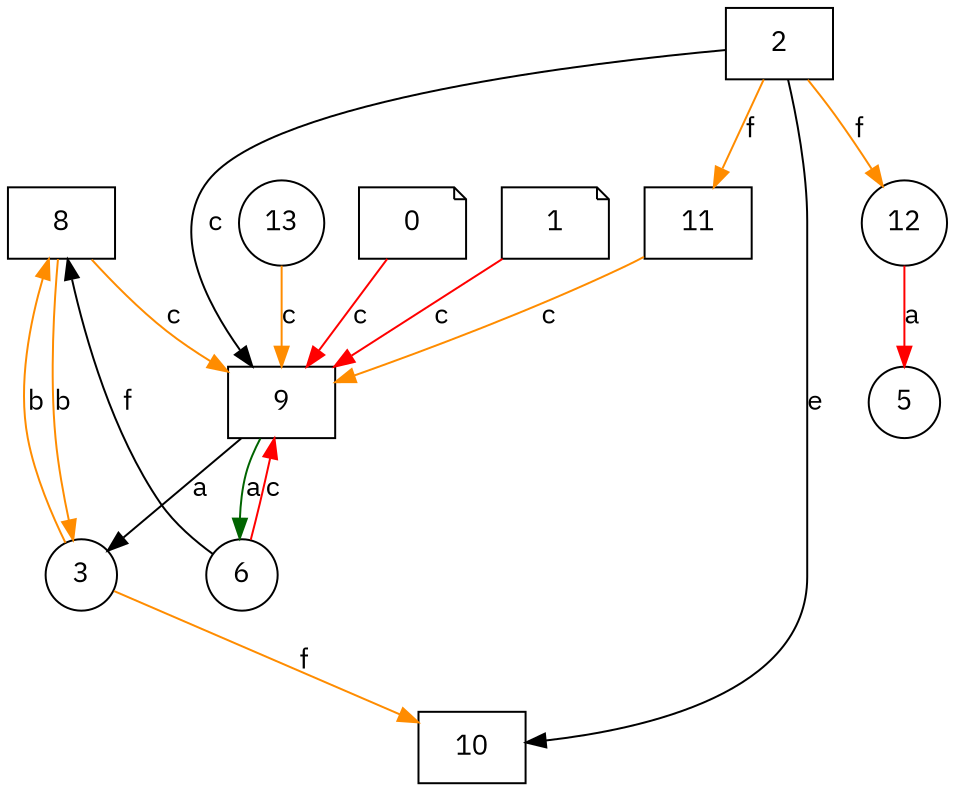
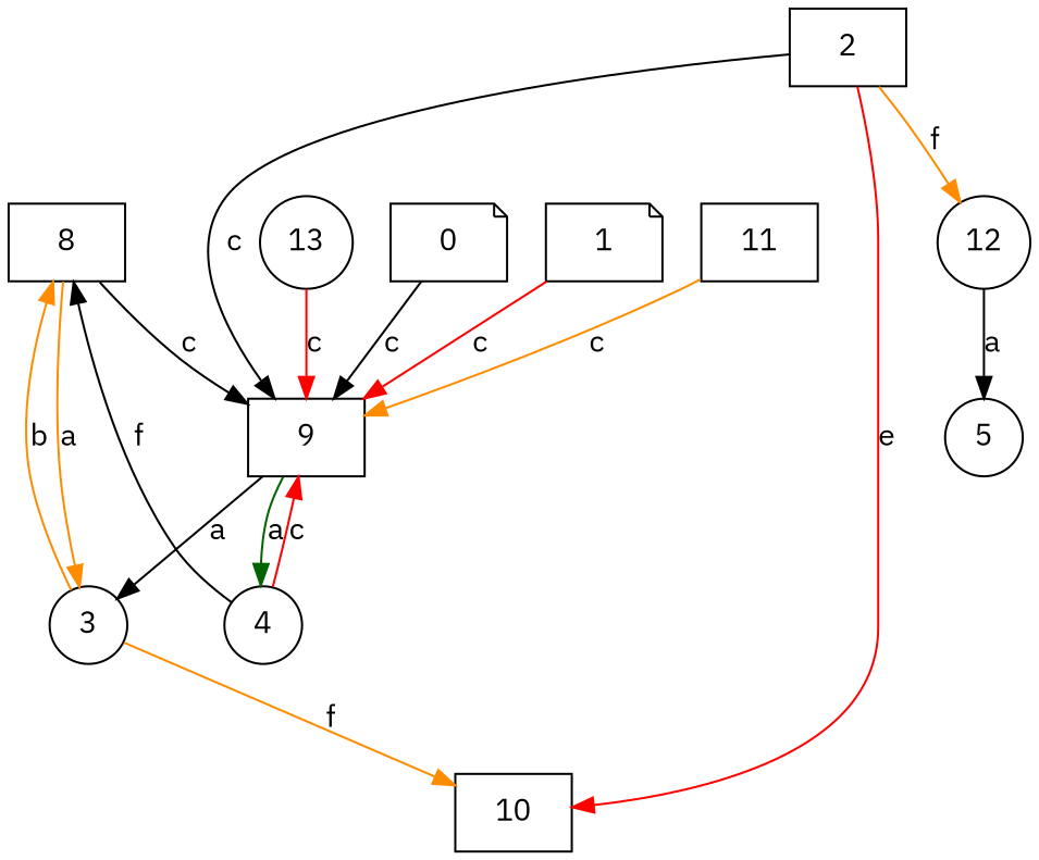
  strict digraph {
    fontname="IBM Plex Sans"
    node [fontname="IBM Plex Sans" shape=box]
    edge [color=darkorange fontname="IBM Plex Sans"]
    8
    3 [shape=circle]
    10
    9
-   4 [shape=circle label=6]
+   4 [shape=circle]
    13 [shape=circle]
    0 [shape=note]
    1 [shape=note]
    11
    12 [shape=circle]
    5 [shape=circle]
    2
-   8 -> 3 [label=b]
-   8 -> 9 [label=c]
+   8 -> 3 [label=a]
+   8 -> 9 [color=black label=c]
    3 -> 8 [label=b]
    3 -> 10 [label=f]
    9 -> 3 [color=black label=a]
    9 -> 4 [color=darkgreen label=a]
    4 -> 8 [color=black label=f]
    4 -> 9 [color=red label=c]
-   13 -> 9 [label=c]
-   0 -> 9 [color=red label=c]
+   13 -> 9 [color=red label=c]
+   0 -> 9 [color=black label=c]
    1 -> 9 [color=red label=c]
    11 -> 9 [label=c]
-   12 -> 5 [color=red label=a]
-   2 -> 10 [color=black label=e]
+   12 -> 5 [color=black label=a]
+   2 -> 10 [color=red label=e]
    2 -> 9 [color=black label=c]
-   2 -> 11 [label=f]
    2 -> 12 [label=f]
  }
